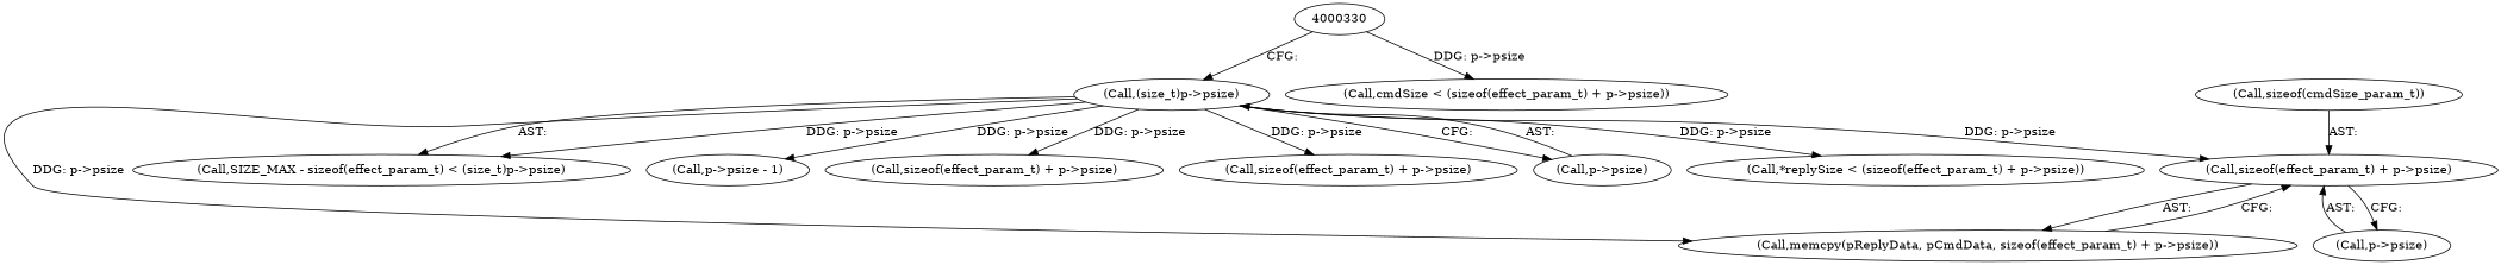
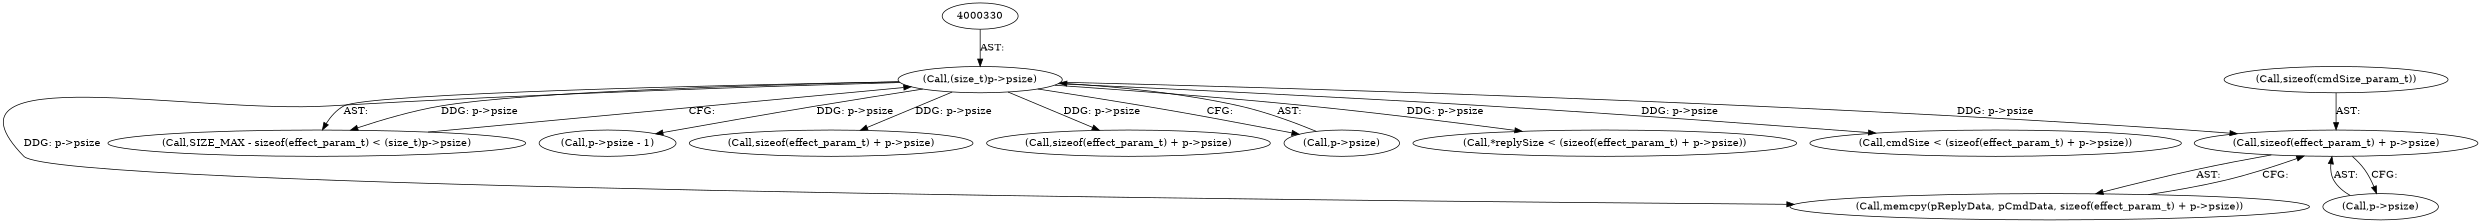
  digraph {
    n1 [label="(Call,sizeof(effect_param_t) + p->psize)"]
    n2 [label="(Call,p->psize)"]
    n3 [label="(Call,memcpy(pReplyData, pCmdData, sizeof(effect_param_t) + p->psize))"]
    n4 [label="(Call,(size_t)p->psize)"]
    n5 [label="(Call,SIZE_MAX - sizeof(effect_param_t) < (size_t)p->psize)"]
    n6 [label="(Call,p->psize - 1)"]
    n7 [label="(Call,sizeof(effect_param_t) + p->psize)"]
    n8 [label="(Call,sizeof(effect_param_t) + p->psize)"]
    n9 [label="(Call,p->psize)"]
    n10 [label="(Call,*replySize < (sizeof(effect_param_t) + p->psize))"]
    n11 [label="(Call,cmdSize < (sizeof(effect_param_t) + p->psize))"]
    n12 [label="(Call,sizeof(cmdSize_param_t))"]
    n13 [label=4000330]
    n1 -> n2 [label="CFG: "]
    n1 -> n3 [label="AST: "]
    n2 -> n1 [label="AST: "]
    n3 -> n1 [label="CFG: "]
    n4 -> n1 [label="DDG: p->psize"]
    n4 -> n3 [label="DDG: p->psize"]
    n4 -> n5 [label="AST: "]
    n4 -> n5 [label="DDG: p->psize"]
    n4 -> n6 [label="DDG: p->psize"]
    n4 -> n7 [label="DDG: p->psize"]
    n4 -> n8 [label="DDG: p->psize"]
    n4 -> n9 [label="CFG: "]
    n4 -> n10 [label="DDG: p->psize"]
-   n13 -> n11 [label="DDG: p->psize"]
+   n4 -> n11 [label="DDG: p->psize"]
+   n5 -> n4 [label="CFG: "]
    n9 -> n4 [label="AST: "]
    n12 -> n1 [label="AST: "]
-   n13 -> n4 [label="CFG: "]
+   n13 -> n4 [label="AST: "]
  }
